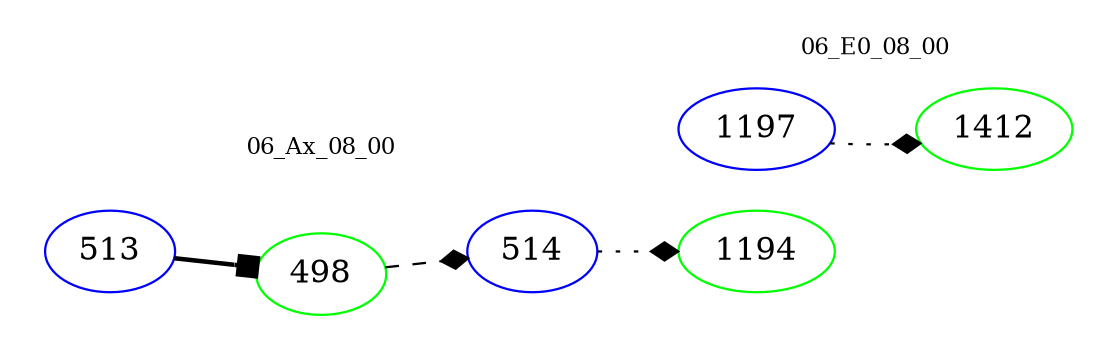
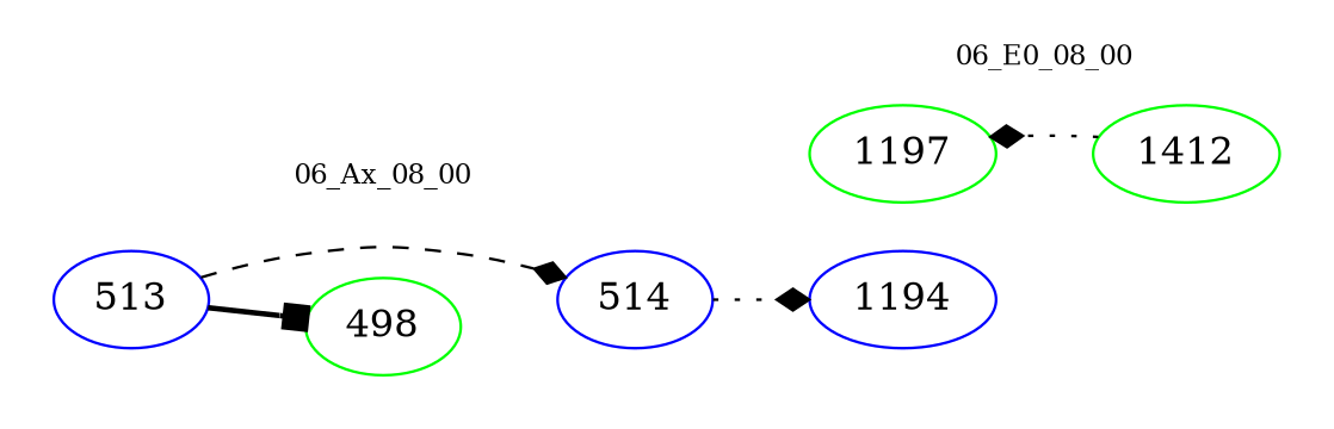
  digraph {
    rankdir=LR
    node [color=blue]
    edge [arrowhead=diamond color=black style=dotted]
    n1 [label=513]
    n2 [color=green label=498]
    n3 [label=514]
-   n4 [label=1197]
-   n5 [color=green label=1194]
+   n4 [color=green label=1197]
+   n5 [label=1194]
    n6 [color=green label=1412]
    subgraph cluster_1 {
      color=white
      fontsize=10
      label="06_Ax_08_00"
      n1
      n2
      n3
    }
    subgraph cluster_2 {
      color=white
      fontsize=10
      label="06_E0_08_00"
      n4
      n5
      n6
    }
    n1 -> n2 [arrowhead=box style=bold]
-   n2 -> n3 [style=dashed]
+   n1 -> n3 [style=dashed]
    n3 -> n5
-   n4 -> n6
+   n6 -> n4
  }
